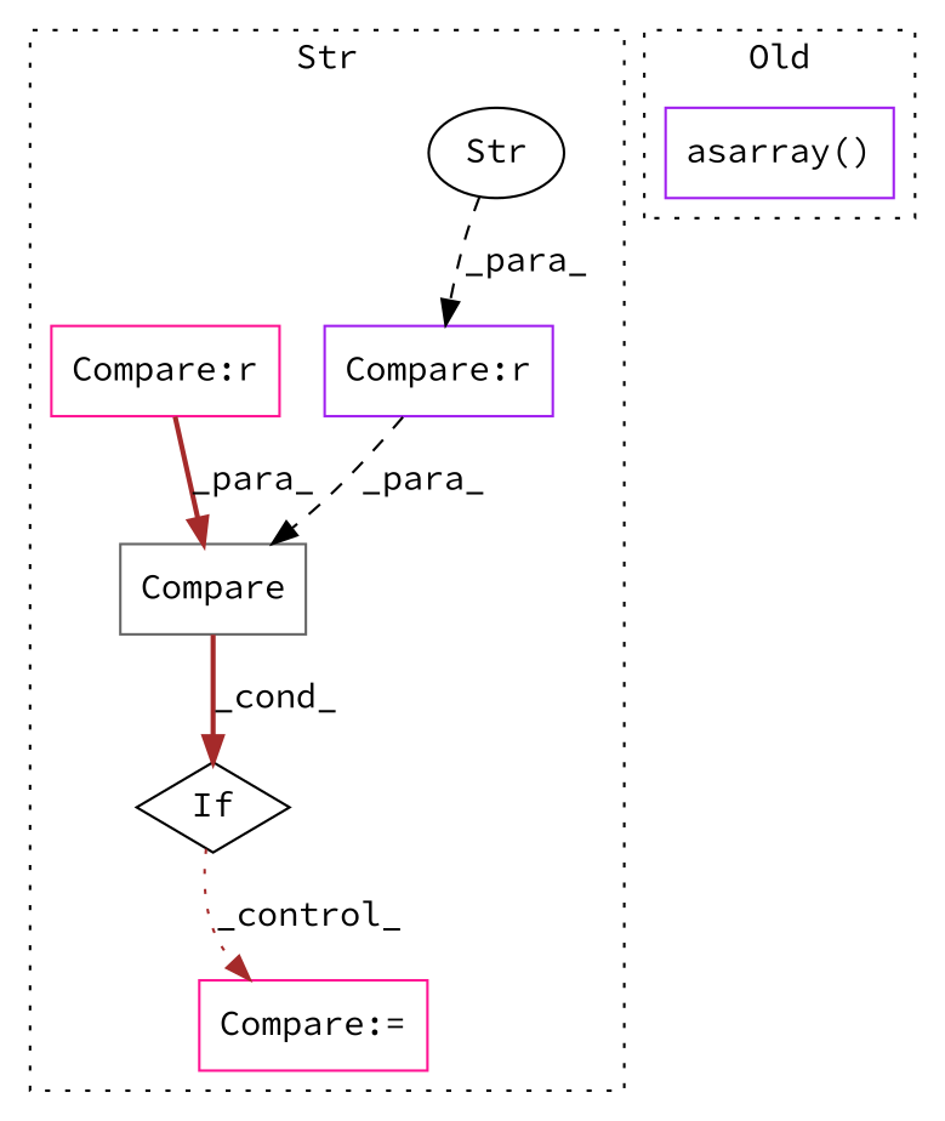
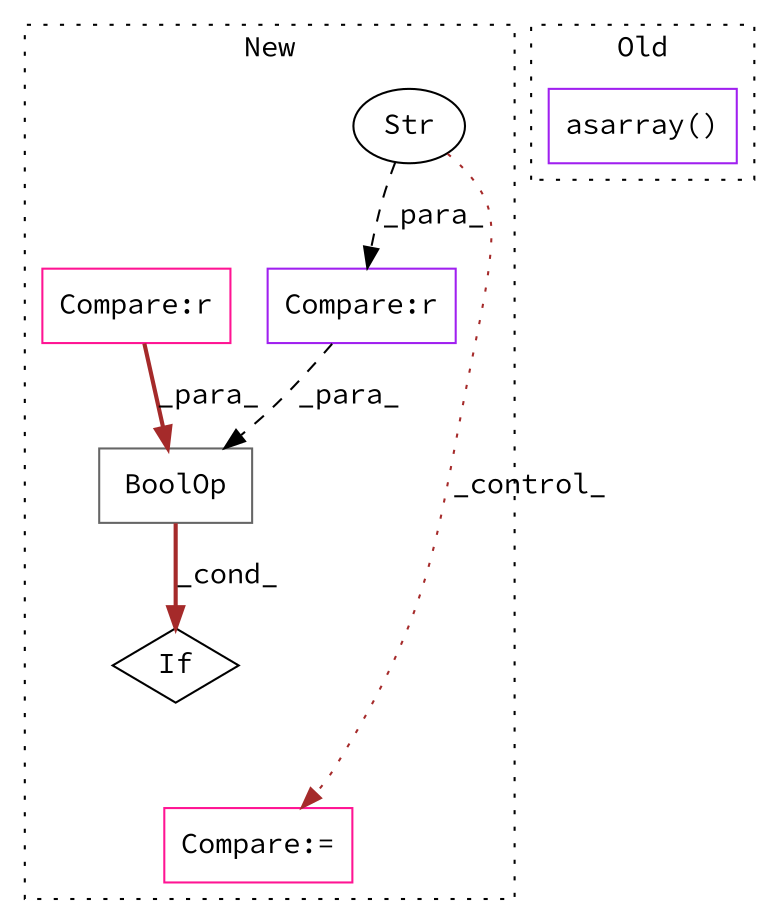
  digraph {
    fontname="Source Code Pro"
    node [a=40 color=purple fontname="Source Code Pro" l=3 s=24002 shape=box]
    edge [color=brown fontname="Source Code Pro" style=bold]
-   n1 [a=72 color=gray40 l=56 label=Compare s=23964]
+   n1 [a=72 color=gray40 l=56 label=BoolOp s=23964]
    n2 [l=18 label="Compare:r"]
    n3 [a=68 color=deeppink label="Compare:=" s=24234]
    n4 [a=66 color=black l=9 label=Str shape=ellipse]
    n5 [a=96 color=black label=If s=23961 shape=diamond]
    n6 [color=deeppink l=15 label="Compare:r" s=23982]
    n7 [a=75 l="21,28" label="asarray()" s="23840,23925"]
    subgraph cluster_1 {
-     label=Str
+     label=New
      style=dotted
      n1
      n2
      n3
      n4
      n5
      n6
    }
    subgraph cluster_2 {
      label=Old
      style=dotted
      n7
    }
    n1 -> n5 [label=_cond_]
    n2 -> n1 [color=black label=_para_ style=dashed]
    n4 -> n2 [color=black label=_para_ style=dashed]
-   n5 -> n3 [label=_control_ style=dotted]
+   n4 -> n3 [label=_control_ style=dotted]
    n6 -> n1 [label=_para_]
  }
